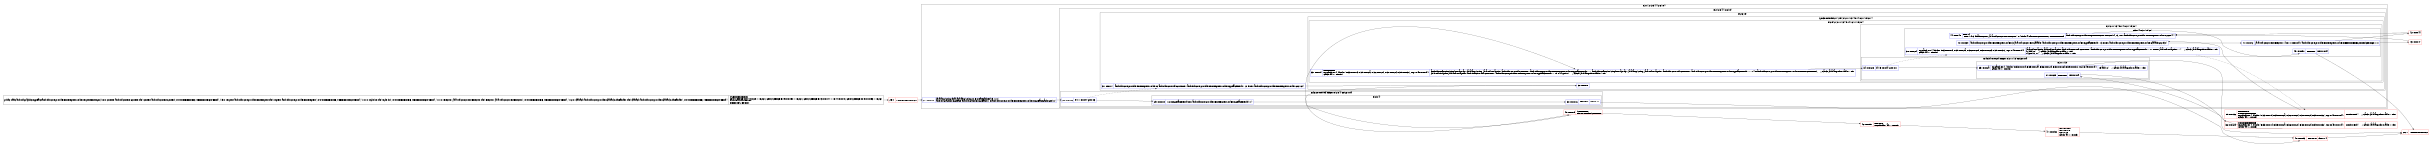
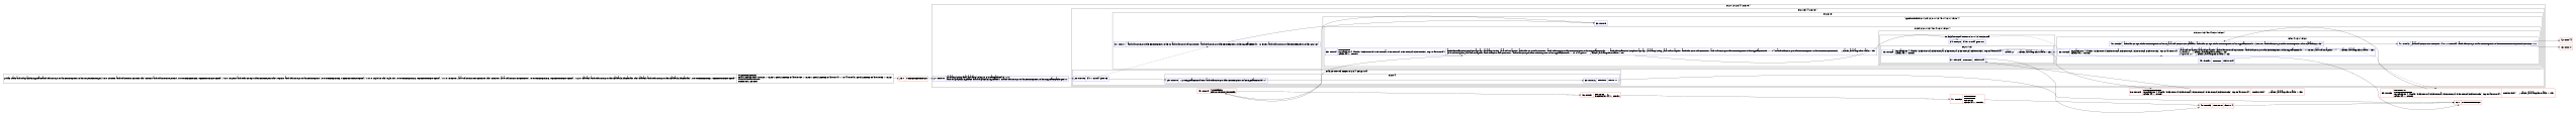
  digraph {
    rankdir=LR
    node [color=blue shape=record]
    n1 [label="{29\:\ 0x000e|r12.onTypefaceResult(new androidx.core.provider.FontRequestWorker.TypefaceResult(r1))\l}"]
    n2 [label="{30\:\ 0x0016|RETURN\l|return r1\l}"]
    n3 [label="{28\:\ 0x000c|if (r1 != null) goto L3\l}"]
    n4 [label="{35\:\ 0x002a|TryCatch #0 \{, blocks: (B:33:0x001f, B:35:0x002a, B:36:0x002d, B:38:0x002f, B:39:0x003c), top: B:49:0x001f \}\lCatch: all \-\> 0x0051\l|r5.add(r2)     \/\/ Catch: java.lang.Throwable \-\> L51\l}"]
    n5 [label="{37\:\ 0x002e|RETURN\l|return null\l}"]
    n6 [label="{34\:\ 0x0028|if (r5 != null) goto L11\l}"]
    n7 [label="{38\:\ 0x002f|TryCatch #0 \{, blocks: (B:33:0x001f, B:35:0x002a, B:36:0x002d, B:38:0x002f, B:39:0x003c), top: B:49:0x001f \}\lCatch: all \-\> 0x0051\l|java.util.ArrayList java.util.ArrayList\<androidx.core.util.Consumer\<androidx.core.provider.FontRequestWorker.TypefaceResult\>\> r7 = new java.util.ArrayList\<\>()     \/\/ Catch: java.lang.Throwable \-\> L51\lr7.add(r2)     \/\/ Catch: java.lang.Throwable \-\> L51\lr4.put(r0, r7)     \/\/ Catch: java.lang.Throwable \-\> L51\l}"]
    n8 [label="{40\:\ 0x003d|androidx.core.provider.FontRequestWorker$3 java.util.concurrent.Callable\<androidx.core.provider.FontRequestWorker.TypefaceResult\> r3 = new androidx.core.provider.FontRequestWorker.CallableC02193()\l}"]
    n9 [label="{41\:\ 0x0042|java.util.concurrent.Executor r4 = r11 == null ? androidx.core.provider.FontRequestWorker.DEFAULT_EXECUTOR_SERVICE : r11\l}"]
-   n10 [label="{44\:\ 0x0048|PHI: r4 \l  PHI: (r4v3 'finalExecutor' java.util.concurrent.Executor) =  binds: [] A[DONT_GENERATE, DONT_INLINE]\l|androidx.core.provider.RequestExecutor.execute(r4, r3, new androidx.core.provider.FontRequestWorker.C02204())\l}"]
    n11 [label="{45\:\ 0x0050|RETURN\l|return null\l}"]
    n12 [label="{33\:\ 0x001f|TRY_ENTER\lTryCatch #0 \{, blocks: (B:33:0x001f, B:35:0x002a, B:36:0x002d, B:38:0x002f, B:39:0x003c), top: B:49:0x001f \}\lCatch: all \-\> 0x0051\l|androidx.collection.SimpleArrayMap\<java.lang.String, java.util.ArrayList\<androidx.core.util.Consumer\<androidx.core.provider.FontRequestWorker$TypefaceResult\>\>\> androidx.collection.SimpleArrayMap\<java.lang.String, java.util.ArrayList\<androidx.core.util.Consumer\<androidx.core.provider.FontRequestWorker.TypefaceResult\>\>\> r4 = androidx.core.provider.FontRequestWorker.PENDING_REPLIES     \/\/ Catch: java.lang.Throwable \-\> L51\ljava.util.ArrayList java.util.ArrayList\<androidx.core.util.Consumer\<androidx.core.provider.FontRequestWorker.TypefaceResult\>\> r5 = r4.get(r0)     \/\/ Catch: java.lang.Throwable \-\> L51\l}"]
    n13 [label="{32\:\ 0x001e}"]
    n14 [label="{31\:\ 0x0017|androidx.core.provider.FontRequestWorker$2 androidx.core.util.Consumer\<androidx.core.provider.FontRequestWorker.TypefaceResult\> r2 = new androidx.core.provider.FontRequestWorker.C02182()\l}"]
    n15 [label="{27\:\ 0x0000|java.lang.String final java.lang.String r0 = createCacheId(r9, r10)\landroid.graphics.Typeface android.graphics.Typeface r1 = androidx.core.provider.FontRequestWorker.sTypefaceCache.get(r0)\l}"]
    n16 [color=red label="{48\:\ 0x0053|REMOVE\l|throw r4\l}"]
    n17 [color=red label="{36\:\ 0x002d|DONT_GENERATE\lTryCatch #0 \{, blocks: (B:33:0x001f, B:35:0x002a, B:36:0x002d, B:38:0x002f, B:39:0x003c), top: B:49:0x001f \}\lCatch: all \-\> 0x0051\l|monitor\-exit()     \/\/ Catch: java.lang.Throwable \-\> L51\l}"]
    n18 [color=red label="{26\:\ ?|MTH_EXIT_BLOCK\l}"]
    n19 [color=red label="{39\:\ 0x003c|TRY_LEAVE\lDONT_GENERATE\lTryCatch #0 \{, blocks: (B:33:0x001f, B:35:0x002a, B:36:0x002d, B:38:0x002f, B:39:0x003c), top: B:49:0x001f \}\lCatch: all \-\> 0x0051\l|monitor\-exit()     \/\/ Catch: java.lang.Throwable \-\> L51\l}"]
    n20 [color=red label="{42\:\ 0x0044}"]
    n21 [color=red label="{43\:\ 0x0047}"]
    n22 [color=red label="{49\:\ 0x001f|SYNTHETIC\lREMOVE_TOP_SPLITTER\l}"]
    n23 [color=red label="{46\:\ 0x0051|REMOVE\lExcHandler: all \-\> 0x0051\l}"]
    n24 [color=red label="{25\:\ ?|MTH_ENTER_BLOCK\l}"]
    n25 [color=red label="{47\:\ 0x0052|TRY_ENTER\lTRY_LEAVE\lREMOVE\lCatch: all \-\> 0x0051\l}"]
    n26 [label="{public static android.graphics.Typeface androidx.core.provider.FontRequestWorker.requestFontAsync((r8v0 'context' android.content.Context A[D('context' android.content.Context), IMMUTABLE_TYPE, METHOD_ARGUMENT]), (r9v0 'request' androidx.core.provider.FontRequest A[D('request' androidx.core.provider.FontRequest), IMMUTABLE_TYPE, METHOD_ARGUMENT]), (r10v0 'style' int A[D('style' int), IMMUTABLE_TYPE, METHOD_ARGUMENT]), (r11v0 'executor' java.util.concurrent.Executor A[D('executor' java.util.concurrent.Executor), IMMUTABLE_TYPE, METHOD_ARGUMENT]), (r12v0 'callback' androidx.core.provider.CallbackWithHandler A[D('callback' androidx.core.provider.CallbackWithHandler), IMMUTABLE_TYPE, METHOD_ARGUMENT]))  | USE_LINES_HINTS\lCROSS_EDGE: B:37:0x002e \-\> B:26:?, CROSS_EDGE: B:45:0x0050 \-\> B:26:?, CROSS_EDGE: B:43:0x0047 \-\> B:44:0x0048, CROSS_EDGE: B:48:0x0053 \-\> B:26:?\lINLINE_NOT_NEEDED\lTYPE_VARS: EMPTY\l}" color=""]
    subgraph cluster_1 {
      label="R(2:1|(2:(2:3|4)|(2:6|1e)))"
      n15
      subgraph cluster_2 {
        label="R(2:(2:3|4)|(2:6|1e))"
        subgraph cluster_3 {
          label="IF [B:28:0x000c] THEN: R(2:3|4) ELSE: null"
          n3
          subgraph cluster_4 {
            label="R(2:3|4)"
            n1
            n2
          }
        }
        subgraph cluster_5 {
          label="R(2:6|1e)"
          n14
          subgraph cluster_6 {
            label="Synchronized:R(2:7|(2:9|(2:(2:11|13)|(5:14|16|17|19|20))))"
            n13
            subgraph cluster_7 {
              label="R(2:9|(2:(2:11|13)|(5:14|16|17|19|20)))"
              n12
              subgraph cluster_8 {
                label="R(2:(2:11|13)|(5:14|16|17|19|20))"
                subgraph cluster_9 {
                  label="IF [B:34:0x0028] THEN: R(2:11|13) ELSE: null"
                  n6
                  subgraph cluster_10 {
                    label="R(2:11|13)"
                    n4
                    n5
                  }
                }
                subgraph cluster_11 {
                  label="R(5:14|16|17|19|20)"
                  n7
                  n8
                  n9
-                 n10
                  n11
                }
              }
            }
          }
        }
      }
    }
    n1 -> n2
    n2 -> n16
    n3 -> n1
    n3 -> n14 [style=dashed]
    n4 -> n17
    n5 -> n18
-   n6 -> n4
+   n7 -> n4
    n6 -> n7 [style=dashed]
    n7 -> n19 [style=dashed]
    n8 -> n9
    n9 -> n20
    n9 -> n21
-   n10 -> n11
    n11 -> n18
    n12 -> n6
    n13 -> n22
    n14 -> n13
    n15 -> n3
    n16 -> n18
    n17 -> n5
    n19 -> n8
-   n20 -> n10
-   n21 -> n10
    n22 -> n12
    n22 -> n23
    n23 -> n25
    n24 -> n15
    n25 -> n16
    n26 -> n24
  }
